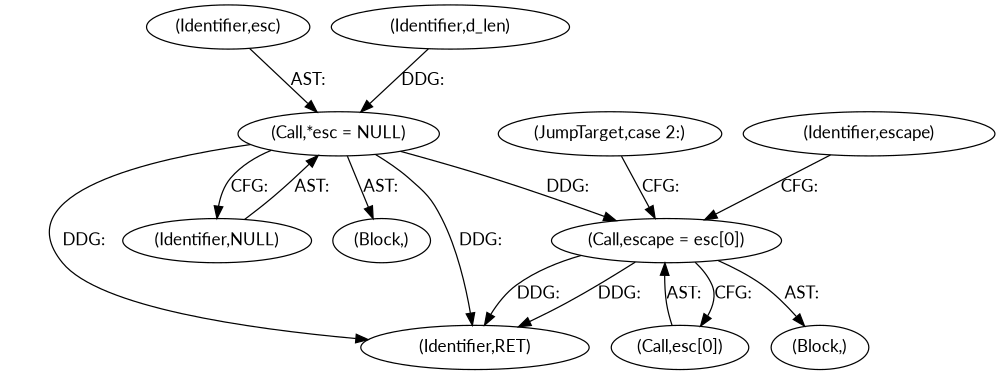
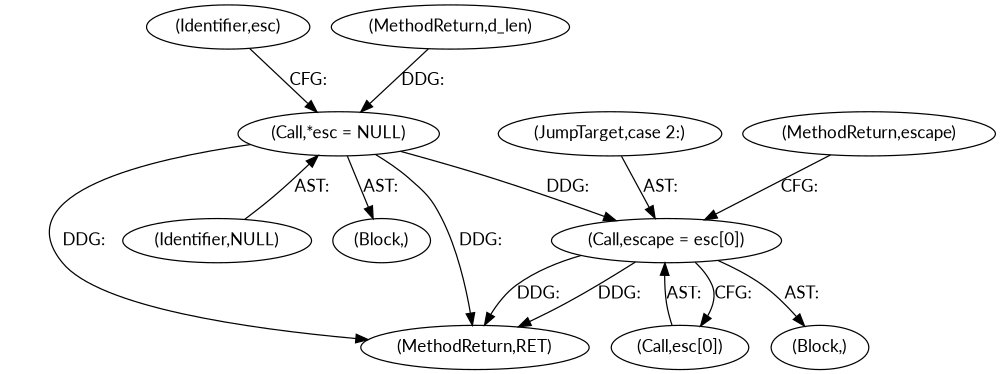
  digraph {
    fontname=Lato
    node [fontname=Lato]
    edge [fontname=Lato]
    n1 [label="(Call,escape = esc[0])"]
    n2 [label="(Block,)"]
    n3 [label="(Call,esc[0])"]
-   n4 [label="(Identifier,RET)"]
+   n4 [label="(MethodReturn,RET)"]
    n5 [label="(Call,*esc = NULL)"]
    n6 [label="(Identifier,NULL)"]
    n7 [label="(Block,)"]
    n8 [label="(Identifier,esc)"]
    n9 [label="(JumpTarget,case 2:)"]
-   n10 [label="(Identifier,escape)"]
-   n11 [label="(Identifier,d_len)"]
+   n10 [label="(MethodReturn,escape)"]
+   n11 [label="(MethodReturn,d_len)"]
    n1 -> n2 [label="AST: "]
    n1 -> n3 [label="CFG: "]
    n1 -> n4 [label="DDG: "]
    n1 -> n4 [label="DDG: "]
    n3 -> n1 [label="AST: "]
    n5 -> n1 [label="DDG: "]
    n5 -> n4 [label="DDG: "]
    n5 -> n4 [label="DDG: "]
-   n5 -> n6 [label="CFG: "]
    n5 -> n7 [label="AST: "]
    n6 -> n5 [label="AST: "]
-   n8 -> n5 [label="AST: "]
-   n9 -> n1 [label="CFG: "]
+   n8 -> n5 [label="CFG: "]
+   n9 -> n1 [label="AST: "]
    n10 -> n1 [label="CFG: "]
    n11 -> n5 [label="DDG: "]
  }
